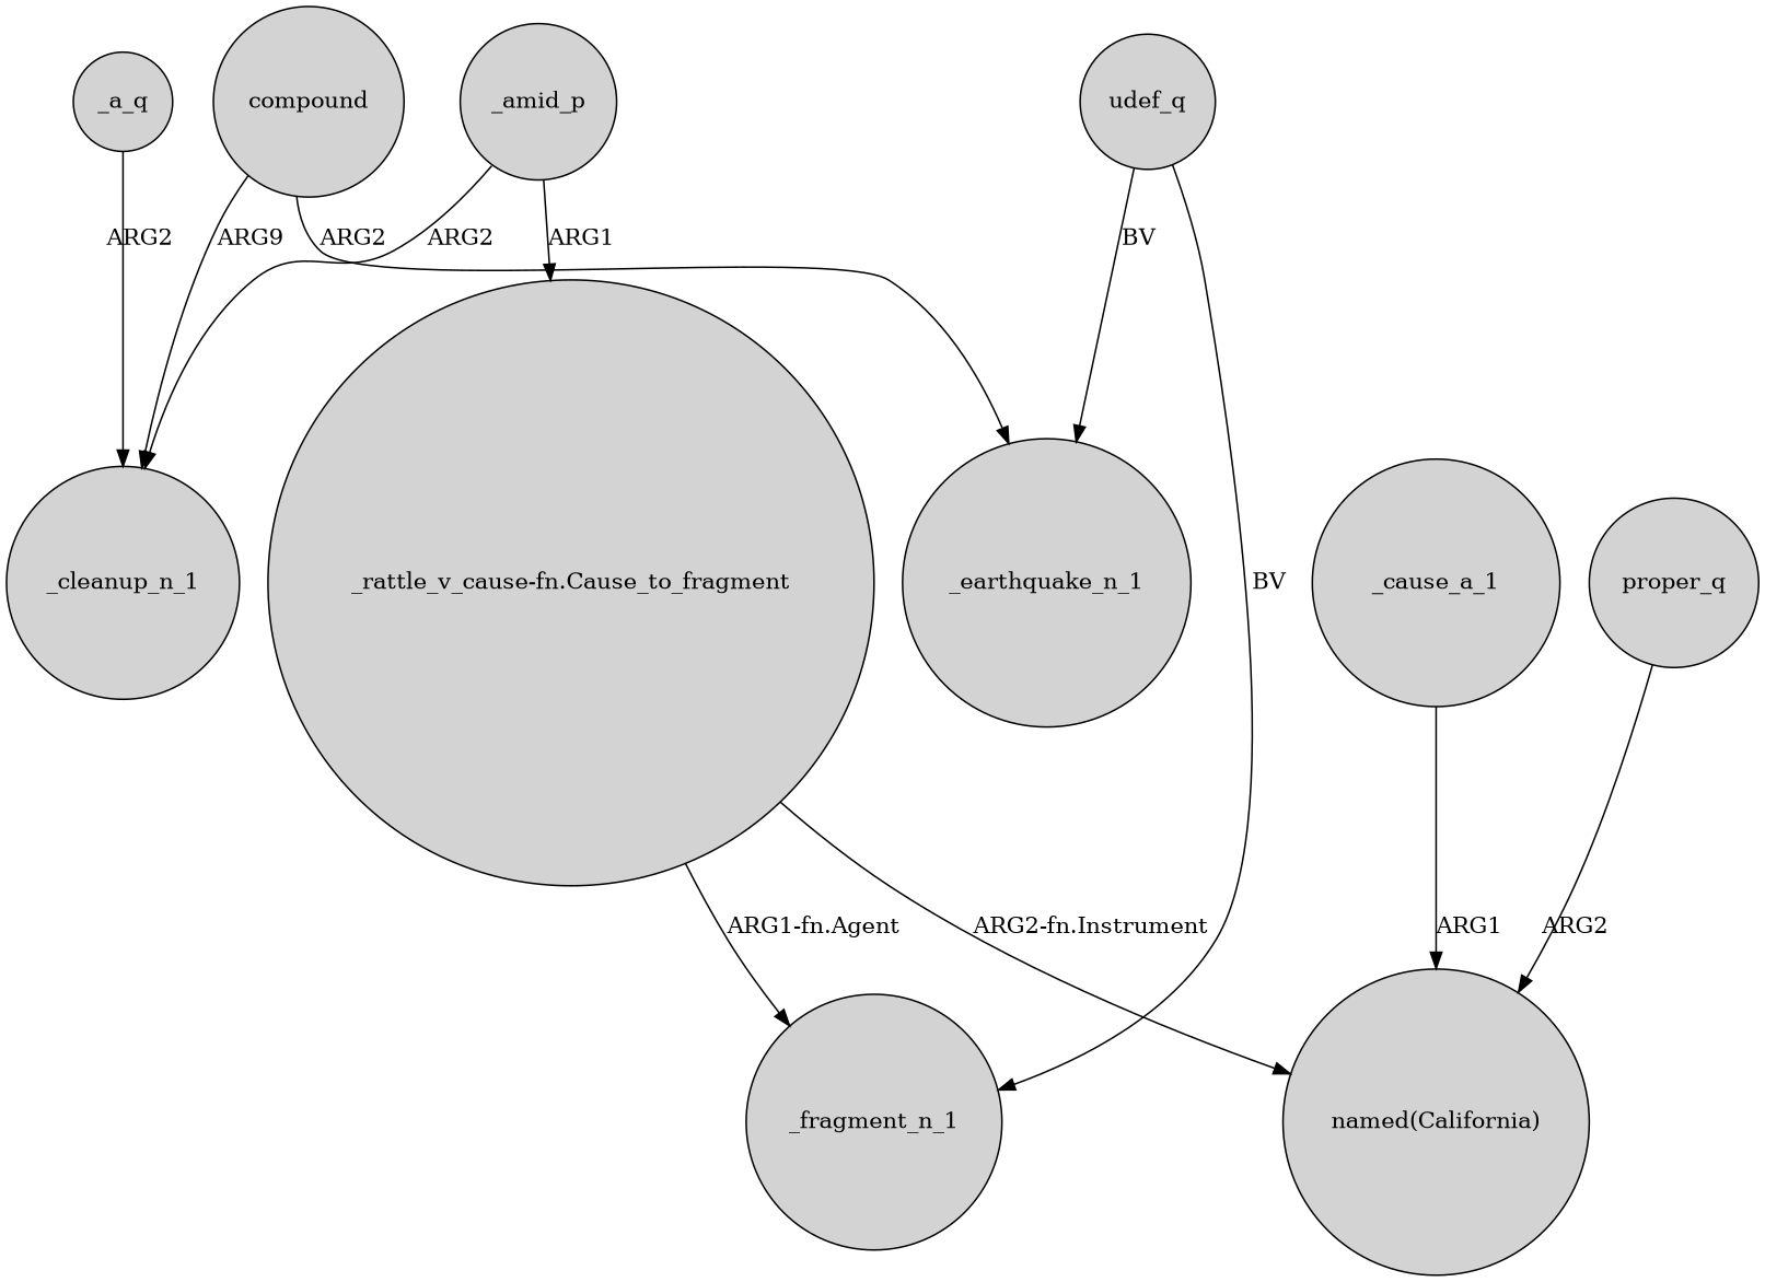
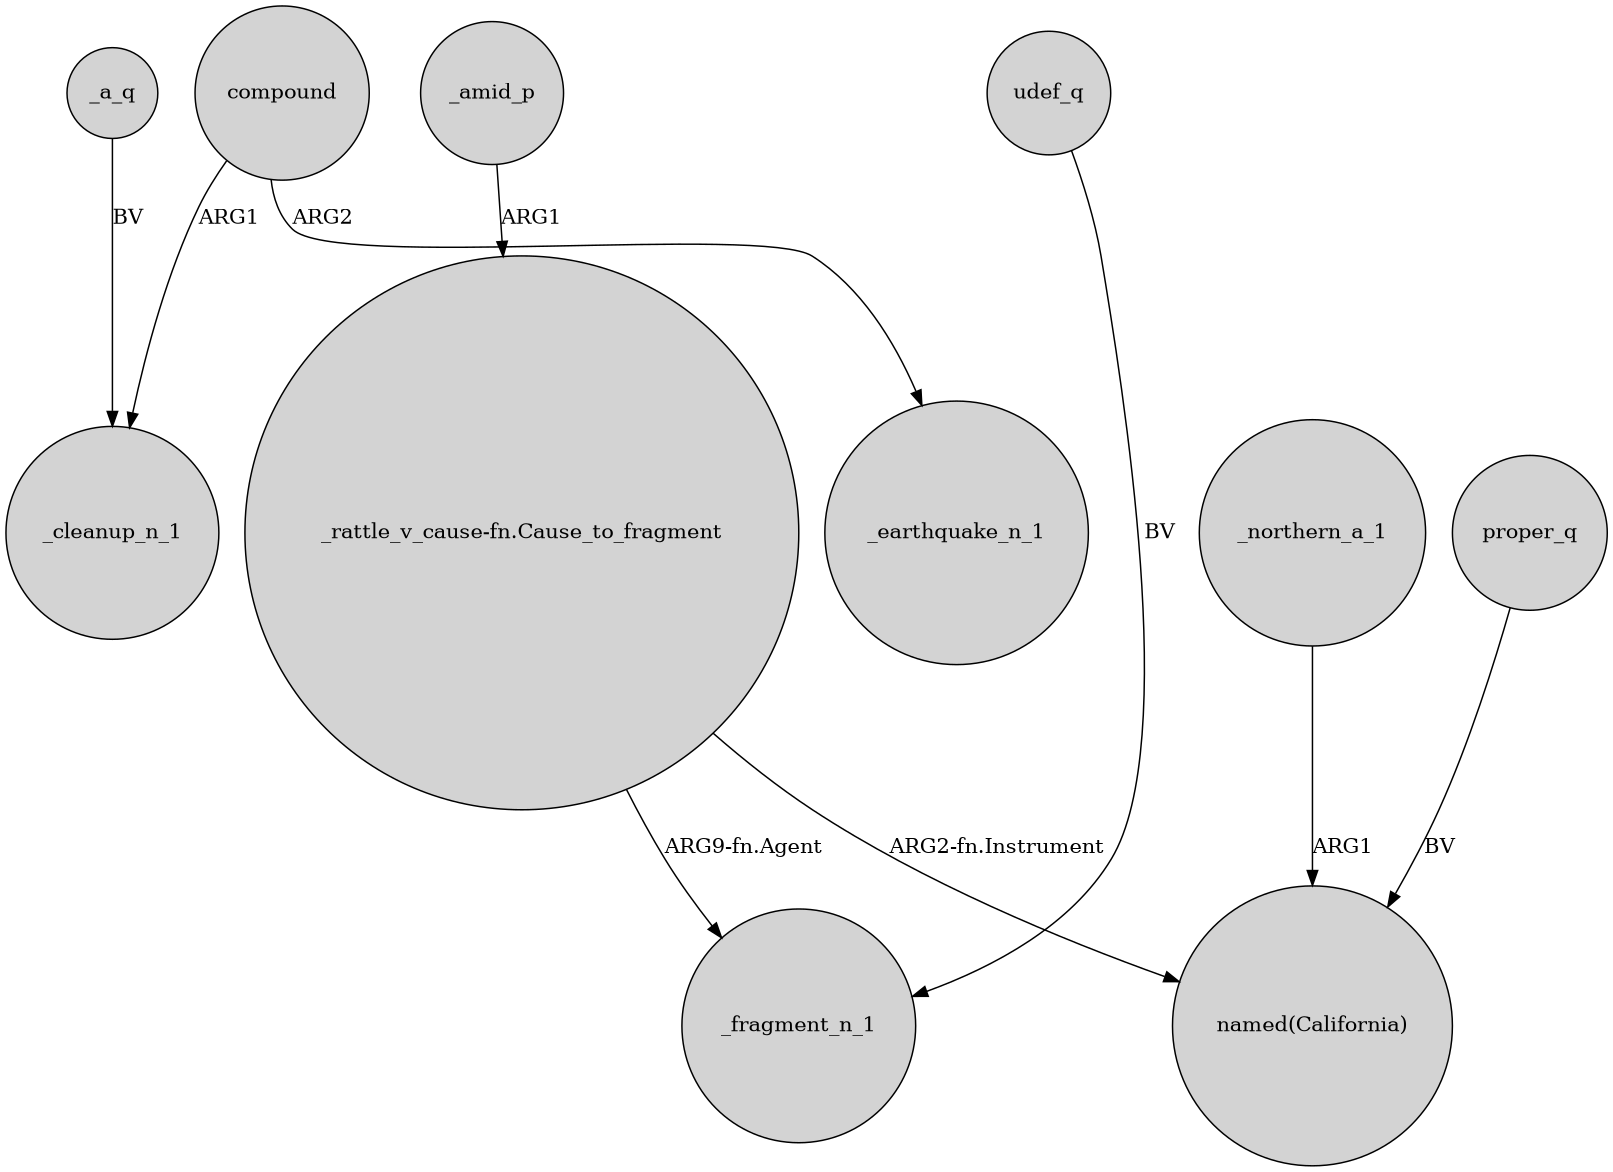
  digraph {
    node [shape=circle style=filled]
    compound
    _cleanup_n_1
    _earthquake_n_1
    n4 [label=_fragment_n_1]
    "_rattle_v_cause-fn.Cause_to_fragment"
    "named(California)"
    _a_q
    proper_q
    udef_q
    _amid_p
-   _northern_a_1 [label=_cause_a_1]
-   compound -> _cleanup_n_1 [label=ARG9]
+   _northern_a_1
+   compound -> _cleanup_n_1 [label=ARG1]
    compound -> _earthquake_n_1 [label=ARG2]
-   "_rattle_v_cause-fn.Cause_to_fragment" -> n4 [label="ARG1-fn.Agent"]
+   "_rattle_v_cause-fn.Cause_to_fragment" -> n4 [label="ARG9-fn.Agent"]
    "_rattle_v_cause-fn.Cause_to_fragment" -> "named(California)" [label="ARG2-fn.Instrument"]
-   _a_q -> _cleanup_n_1 [label=ARG2]
-   proper_q -> "named(California)" [label=ARG2]
-   udef_q -> _earthquake_n_1 [label=BV]
+   _a_q -> _cleanup_n_1 [label=BV]
+   proper_q -> "named(California)" [label=BV]
    udef_q -> n4 [label=BV]
-   _amid_p -> _cleanup_n_1 [label=ARG2]
    _amid_p -> "_rattle_v_cause-fn.Cause_to_fragment" [label=ARG1]
    _northern_a_1 -> "named(California)" [label=ARG1]
  }
